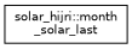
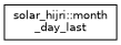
  digraph {
    rankdir=LR
-   n1 [color=black fillcolor=white fontname=Helvetica fontsize=10 height=0.2 label="solar_hijri::month\l_solar_last" shape=record style=filled width=0.4]
+   n1 [color=black fillcolor=white fontname=Helvetica fontsize=10 height=0.2 label="solar_hijri::month\l_day_last" shape=record style=filled width=0.4]
  }
